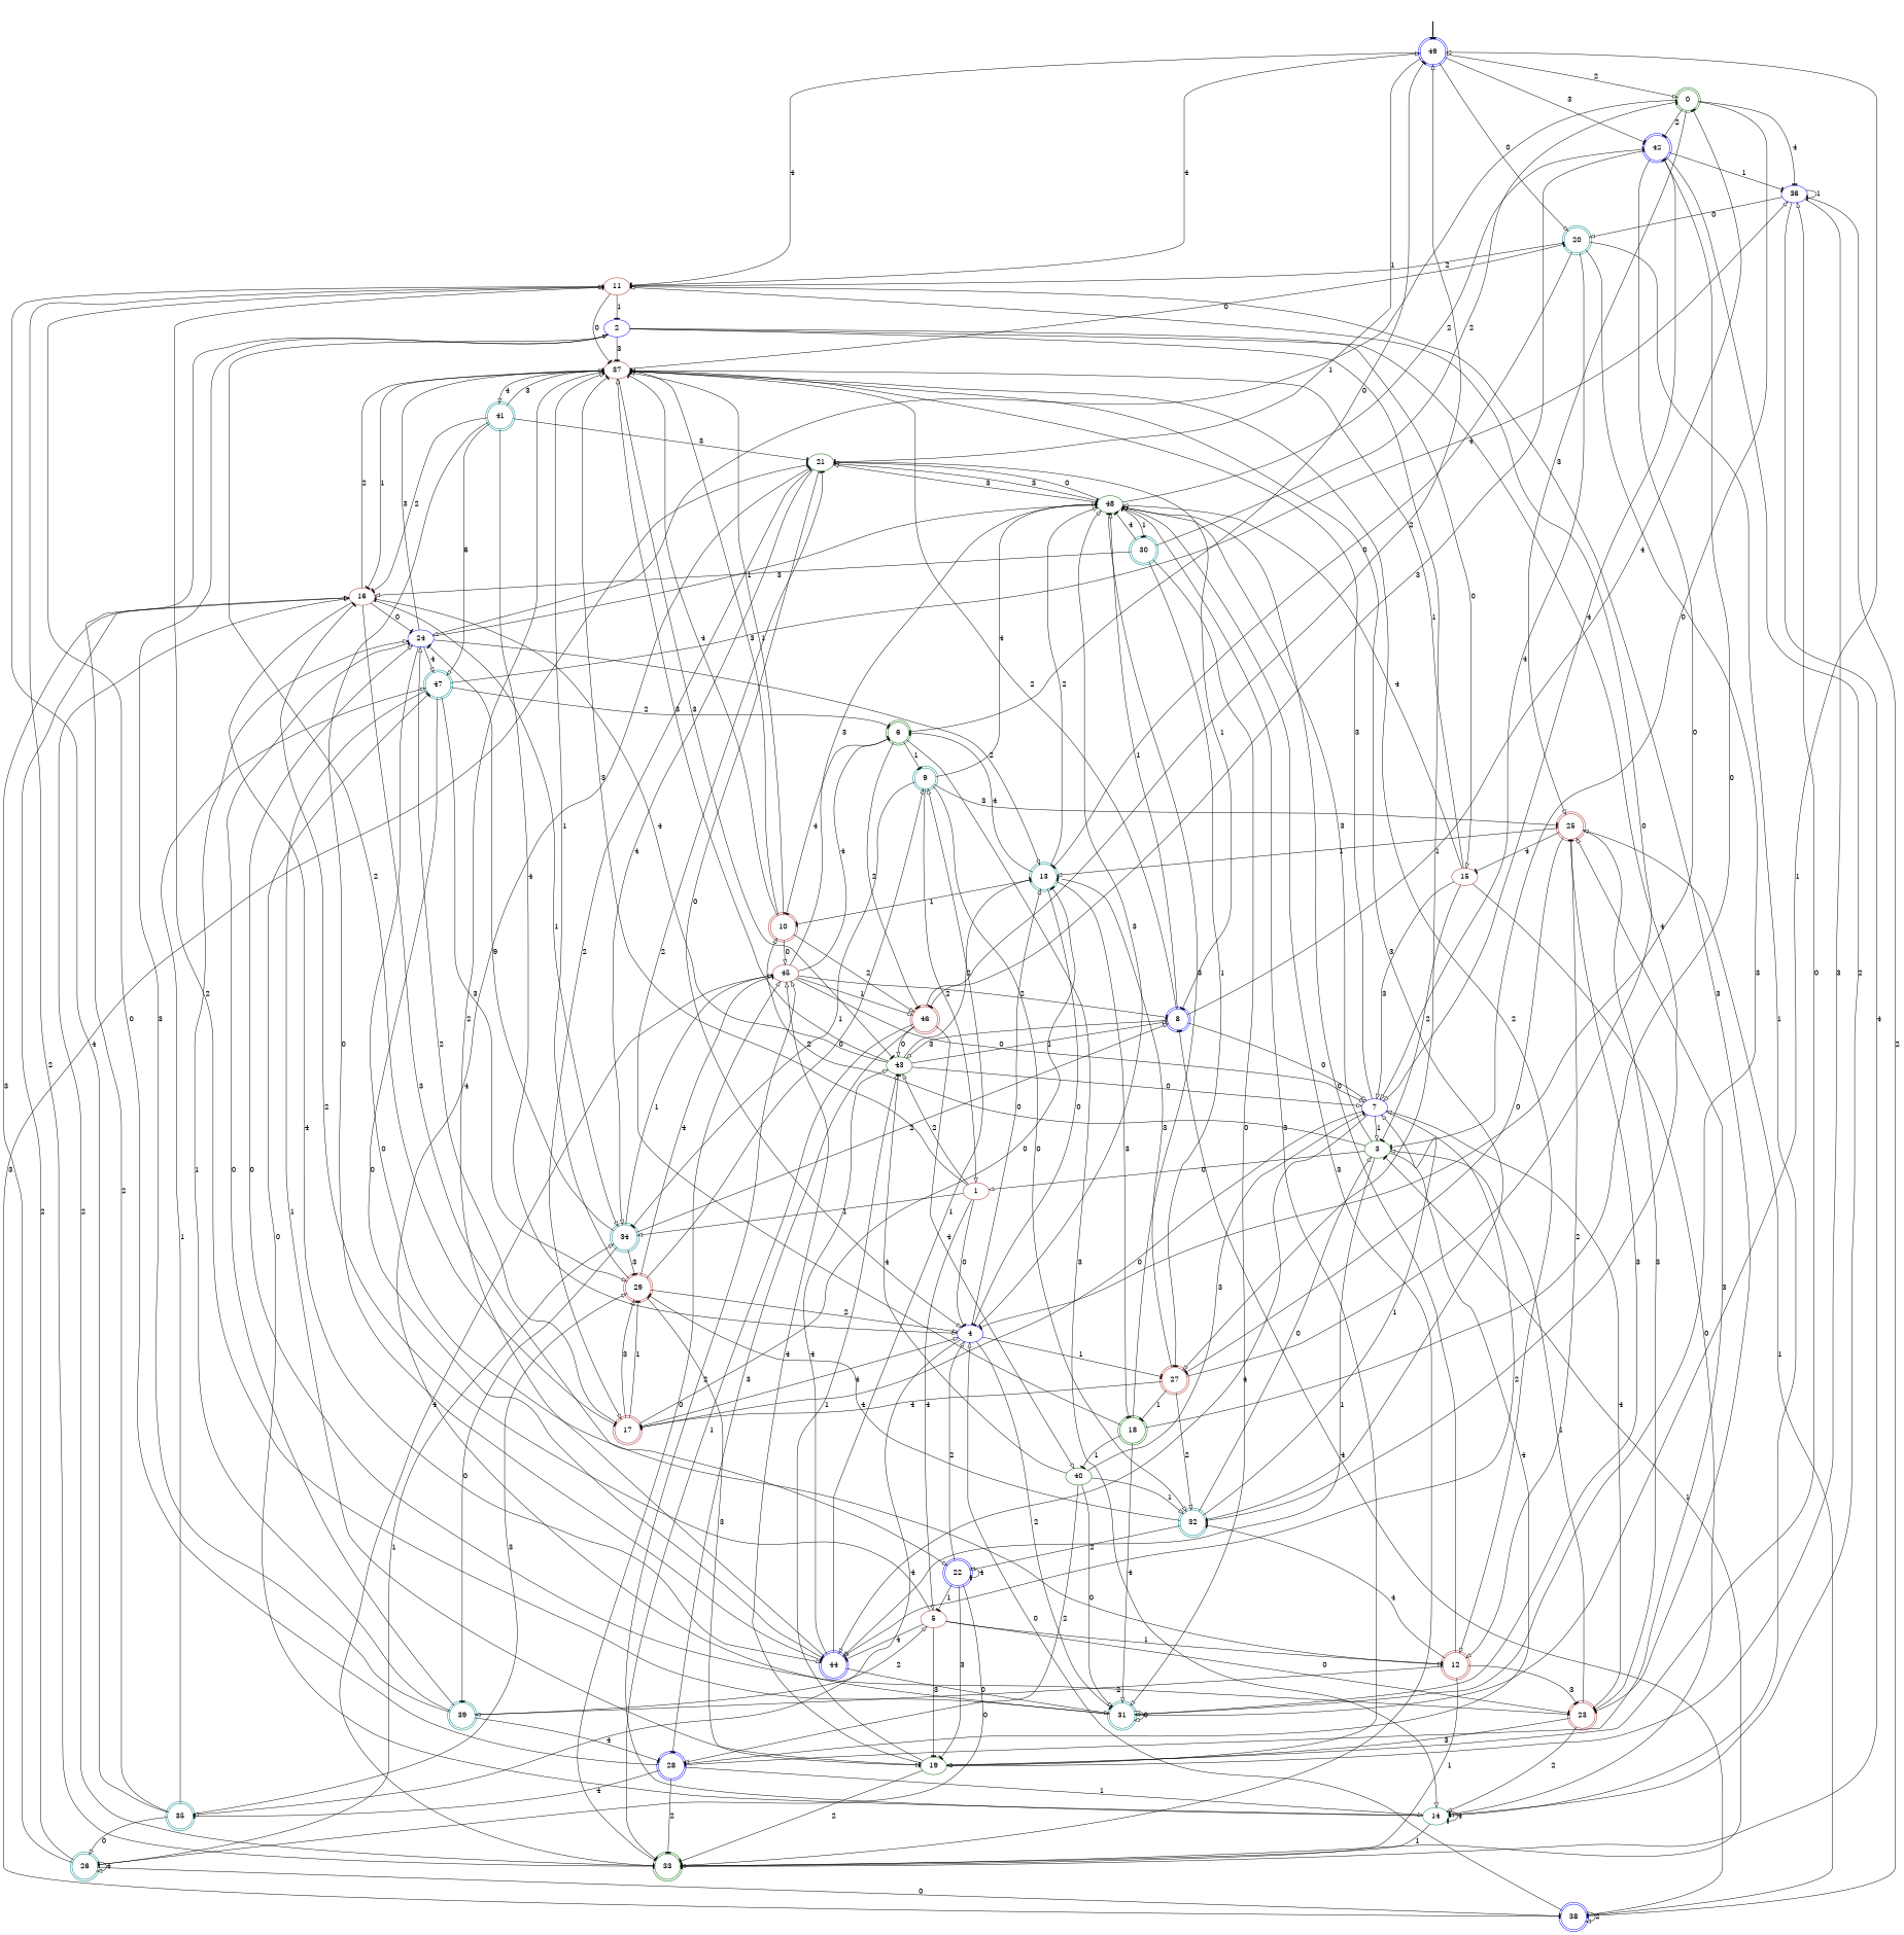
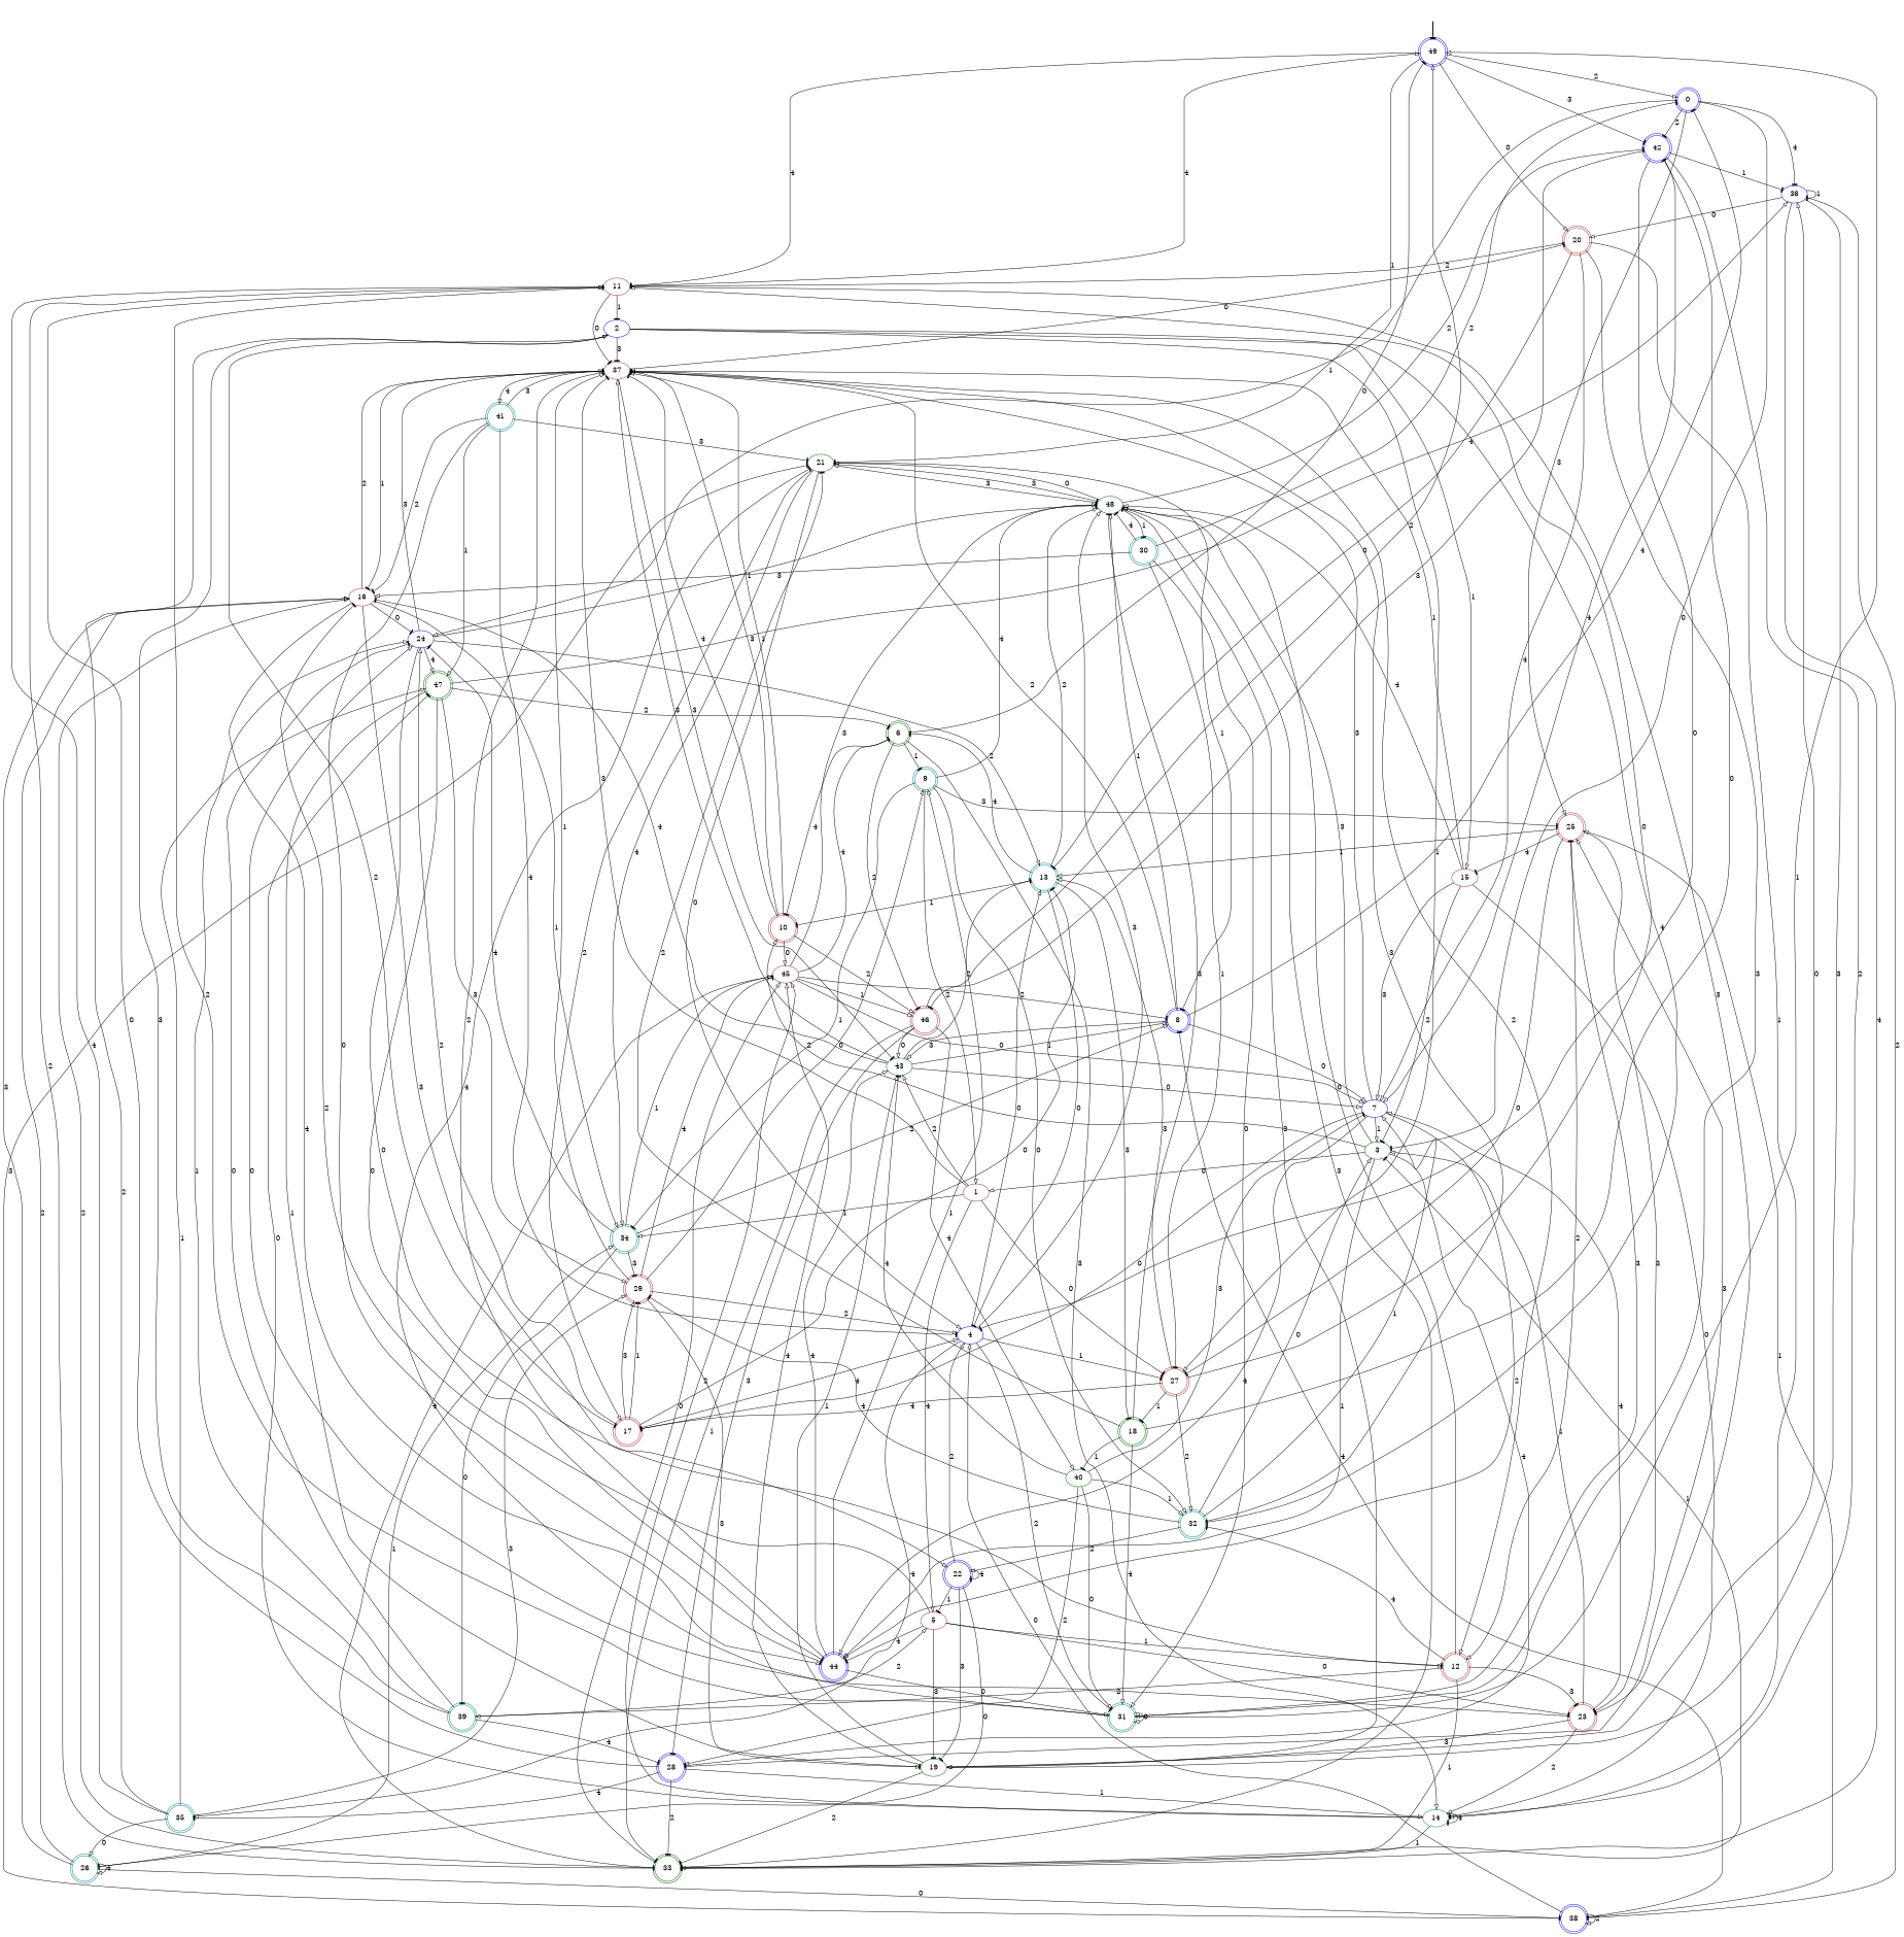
  digraph {
    node [color=brown shape=doublecircle]
    edge [arrowhead=onormal]
    fake [style=invisible color="" shape=""]
    49 [color=blue root=true]
-   0 [color=darkgreen]
+   0 [color=blue]
    42 [color=blue]
    11 [shape=""]
    21 [color=darkgreen shape=""]
-   20 [color=teal]
+   20
    3 [color=darkgreen shape=""]
    24 [color=blue shape=""]
    25
    36 [color=blue shape=""]
    1 [shape=""]
    10
    28 [color=blue]
    44 [color=blue]
    48 [color=darkgreen shape=""]
    37 [shape=""]
    13 [color=teal]
    12
-   47 [color=teal]
+   47 [color=darkgreen]
    15 [shape=""]
    27
    23
    19 [color=darkgreen shape=""]
    33 [color=darkgreen]
    38 [color=blue]
    4 [color=blue shape=""]
    14 [color=teal shape=""]
    46
    7 [color=blue shape=""]
    5 [shape=""]
    34 [color=teal]
    43 [color=darkgreen shape=""]
    31 [color=teal]
    35 [color=teal]
    16 [shape=""]
    8 [color=blue]
    45 [shape=""]
    39 [color=teal]
    29
    41 [color=teal]
    2 [color=blue shape=""]
    17
    32 [color=teal]
    18 [color=darkgreen]
    22 [color=blue]
    9 [color=teal]
    30 [color=teal]
    6 [color=darkgreen]
    26 [color=teal]
    40 [color=darkgreen shape=""]
    fake -> 49 [arrowhead=tee style=bold]
    49 -> 0 [label=2]
    49 -> 42 [arrowhead=tee label=3]
    49 -> 11 [arrowhead=tee label=4]
    49 -> 21 [arrowhead=tee label=1]
    49 -> 20 [label=0]
    0 -> 42 [arrowhead=tee label=2]
    0 -> 3 [arrowhead=tee label=0]
    0 -> 24 [label=1]
    0 -> 25 [label=3]
    0 -> 36 [arrowhead=tee label=4]
    42 -> 36 [arrowhead=tee label=1]
    42 -> 4 [arrowhead=tee label=0]
    42 -> 14 [arrowhead=tee label=2]
    42 -> 46 [arrowhead=tee label=3]
    42 -> 7 [label=4]
    11 -> 49 [label=4]
    11 -> 37 [arrowhead=tee label=0]
    11 -> 23 [arrowhead=tee label=3]
    11 -> 33 [arrowhead=tee label=2]
    11 -> 2 [arrowhead=tee label=1]
    21 -> 48 [arrowhead=tee label=3]
    21 -> 4 [label=0]
    21 -> 34 [label=4]
    21 -> 8 [arrowhead=tee label=1]
    21 -> 17 [label=2]
    20 -> 11 [arrowhead=tee label=2]
    20 -> 13 [arrowhead=tee label=0]
    20 -> 14 [label=1]
    20 -> 7 [label=4]
    20 -> 31 [label=3]
    3 -> 1 [label=0]
    3 -> 10 [label=2]
    3 -> 28 [arrowhead=tee label=4]
    3 -> 44 [label=1]
    3 -> 48 [label=3]
    24 -> 48 [arrowhead=tee label=1]
    24 -> 37 [arrowhead=tee label=3]
    24 -> 13 [label=2]
    24 -> 12 [label=0]
    24 -> 47 [label=4]
    25 -> 13 [label=1]
    25 -> 12 [label=2]
    25 -> 15 [arrowhead=tee label=4]
    25 -> 27 [arrowhead=tee label=0]
    25 -> 23 [arrowhead=tee label=3]
    36 -> 20 [label=0]
    36 -> 36 [arrowhead=tee label=1]
    36 -> 19 [label=3]
    36 -> 33 [arrowhead=tee label=4]
    36 -> 38 [arrowhead=tee label=2]
    1 -> 37 [arrowhead=tee label=3]
-   1 -> 4 [arrowhead=tee label=0]
+   1 -> 27 [arrowhead=tee label=0]
    1 -> 5 [label=4]
    1 -> 34 [label=1]
    1 -> 43 [label=2]
    10 -> 37 [arrowhead=tee label=3]
    10 -> 37 [arrowhead=tee label=4]
    10 -> 37 [label=1]
    10 -> 46 [label=2]
    10 -> 45 [label=0]
    28 -> 11 [arrowhead=tee label=0]
    28 -> 25 [label=3]
    28 -> 33 [arrowhead=tee label=2]
    28 -> 14 [label=1]
    28 -> 35 [arrowhead=tee label=4]
    44 -> 37 [arrowhead=tee label=2]
    44 -> 43 [label=4]
    44 -> 31 [label=0]
    44 -> 9 [label=1]
    48 -> 42 [arrowhead=tee label=2]
    48 -> 21 [label=0]
    48 -> 21 [label=3]
    48 -> 30 [arrowhead=tee label=1]
    37 -> 20 [arrowhead=tee label=0]
    37 -> 12 [label=2]
    37 -> 43 [arrowhead=tee label=3]
    37 -> 16 [arrowhead=tee label=1]
    37 -> 41 [label=4]
    13 -> 10 [arrowhead=tee label=1]
    13 -> 48 [label=2]
    13 -> 4 [arrowhead=tee label=0]
    13 -> 18 [arrowhead=tee label=3]
    13 -> 6 [arrowhead=tee label=4]
    12 -> 48 [label=0]
    12 -> 23 [arrowhead=tee label=3]
    12 -> 33 [label=1]
    12 -> 39 [label=2]
    12 -> 32 [arrowhead=tee label=4]
    47 -> 36 [label=4]
    47 -> 44 [arrowhead=tee label=0]
    47 -> 19 [arrowhead=tee label=1]
    47 -> 29 [label=3]
    47 -> 6 [arrowhead=tee label=2]
    15 -> 3 [arrowhead=tee label=2]
    15 -> 48 [label=4]
    15 -> 37 [label=1]
    15 -> 14 [arrowhead=tee label=0]
    15 -> 7 [label=3]
    27 -> 11 [label=0]
-   27 -> 13 [arrowhead=tee label=3]
+   27 -> 13 [label=3]
    27 -> 17 [arrowhead=tee label=4]
    27 -> 32 [label=2]
    27 -> 18 [arrowhead=tee label=1]
    23 -> 3 [label=1]
    23 -> 24 [label=0]
    23 -> 19 [label=3]
    23 -> 14 [label=2]
    23 -> 7 [label=4]
    19 -> 36 [label=0]
    19 -> 48 [arrowhead=tee label=3]
    19 -> 33 [arrowhead=tee label=2]
    19 -> 43 [label=1]
    19 -> 45 [label=4]
    33 -> 3 [arrowhead=tee label=1]
    33 -> 48 [label=3]
    33 -> 16 [label=2]
    33 -> 45 [label=0]
    33 -> 45 [label=4]
    38 -> 21 [arrowhead=tee label=3]
    38 -> 25 [label=1]
    38 -> 38 [label=2]
    38 -> 4 [label=0]
    38 -> 8 [arrowhead=tee label=4]
    4 -> 48 [label=3]
    4 -> 13 [label=0]
    4 -> 27 [arrowhead=tee label=1]
    4 -> 31 [arrowhead=tee label=2]
    4 -> 35 [label=4]
    14 -> 47 [arrowhead=tee label=0]
    14 -> 33 [arrowhead=tee label=1]
    14 -> 14 [arrowhead=tee label=4]
    14 -> 45 [label=2]
    46 -> 49 [label=2]
    46 -> 28 [arrowhead=tee label=3]
    46 -> 33 [arrowhead=tee label=1]
    46 -> 43 [label=0]
    46 -> 40 [label=4]
    7 -> 3 [label=1]
    7 -> 44 [label=4]
    7 -> 44 [label=2]
    7 -> 37 [arrowhead=tee label=3]
    7 -> 17 [arrowhead=tee label=0]
    5 -> 44 [arrowhead=tee label=4]
    5 -> 12 [arrowhead=tee label=1]
    5 -> 23 [arrowhead=tee label=0]
    5 -> 19 [arrowhead=tee label=3]
    5 -> 16 [arrowhead=tee label=2]
-   34 -> 24 [arrowhead=tee label=9]
+   34 -> 24 [arrowhead=tee label=4]
    34 -> 8 [label=2]
    34 -> 45 [label=1]
    34 -> 39 [arrowhead=tee label=0]
    34 -> 29 [arrowhead=tee label=3]
    43 -> 37 [label=3]
    43 -> 13 [arrowhead=tee label=2]
    43 -> 7 [label=0]
    43 -> 16 [arrowhead=tee label=4]
    43 -> 8 [label=1]
    31 -> 49 [label=1]
    31 -> 11 [label=2]
    31 -> 21 [arrowhead=tee label=4]
    31 -> 25 [arrowhead=tee label=3]
    31 -> 31 [label=0]
    35 -> 11 [label=4]
    35 -> 47 [label=1]
    35 -> 16 [label=2]
    35 -> 29 [label=3]
    35 -> 26 [label=0]
    16 -> 24 [arrowhead=tee label=0]
    16 -> 44 [label=4]
    16 -> 37 [arrowhead=tee label=2]
    16 -> 34 [label=1]
    16 -> 22 [label=3]
    8 -> 0 [arrowhead=tee label=4]
    8 -> 48 [label=1]
    8 -> 37 [label=2]
    8 -> 7 [label=0]
    8 -> 43 [label=3]
    45 -> 48 [arrowhead=tee label=3]
    45 -> 46 [label=1]
    45 -> 7 [label=0]
    45 -> 8 [arrowhead=tee label=2]
    45 -> 6 [arrowhead=tee label=4]
    39 -> 24 [label=1]
    39 -> 24 [arrowhead=tee label=0]
    39 -> 28 [arrowhead=tee label=4]
    39 -> 5 [label=2]
    39 -> 2 [label=3]
    29 -> 37 [label=1]
    29 -> 19 [label=3]
    29 -> 4 [label=2]
    29 -> 45 [arrowhead=tee label=4]
    29 -> 9 [label=0]
    41 -> 21 [arrowhead=tee label=3]
    41 -> 44 [arrowhead=tee label=0]
    41 -> 37 [label=3]
-   41 -> 47 [label=6]
-   41 -> 4 [label=4]
+   41 -> 47 [label=1]
+   41 -> 4 [arrowhead=tee label=4]
    41 -> 16 [arrowhead=tee label=2]
    2 -> 37 [arrowhead=tee label=3]
-   2 -> 15 [label=0]
+   2 -> 15 [label=1]
    2 -> 27 [label=1]
    2 -> 17 [arrowhead=tee label=2]
    2 -> 32 [arrowhead=tee label=4]
    17 -> 24 [label=2]
    17 -> 13 [arrowhead=tee label=0]
    17 -> 4 [label=4]
    17 -> 29 [label=3]
    17 -> 29 [arrowhead=tee label=1]
    32 -> 3 [label=0]
    32 -> 37 [arrowhead=tee label=3]
    32 -> 7 [label=1]
    32 -> 29 [arrowhead=tee label=4]
    32 -> 22 [label=2]
    18 -> 42 [arrowhead=tee label=0]
    18 -> 21 [arrowhead=tee label=2]
    18 -> 48 [arrowhead=tee label=3]
    18 -> 31 [label=4]
    18 -> 40 [arrowhead=tee label=1]
    22 -> 19 [arrowhead=tee label=3]
    22 -> 4 [label=2]
    22 -> 5 [arrowhead=tee label=1]
    22 -> 22 [arrowhead=tee label=4]
    22 -> 26 [arrowhead=tee label=0]
    9 -> 25 [arrowhead=tee label=3]
    9 -> 1 [label=2]
    9 -> 48 [label=4]
    9 -> 34 [arrowhead=tee label=1]
    9 -> 32 [label=0]
    30 -> 0 [arrowhead=tee label=2]
    30 -> 48 [arrowhead=tee label=4]
    30 -> 27 [arrowhead=tee label=1]
    30 -> 31 [label=0]
    30 -> 16 [label=3]
    6 -> 49 [arrowhead=tee label=0]
    6 -> 10 [arrowhead=tee label=4]
    6 -> 14 [label=3]
    6 -> 46 [arrowhead=tee label=2]
    6 -> 9 [arrowhead=tee label=1]
    26 -> 38 [arrowhead=tee label=0]
    26 -> 34 [label=1]
    26 -> 16 [label=2]
    26 -> 2 [label=3]
    26 -> 26 [label=4]
    40 -> 28 [label=2]
    40 -> 7 [arrowhead=tee label=3]
    40 -> 43 [arrowhead=tee label=4]
    40 -> 31 [label=0]
    40 -> 32 [label=1]
  }
